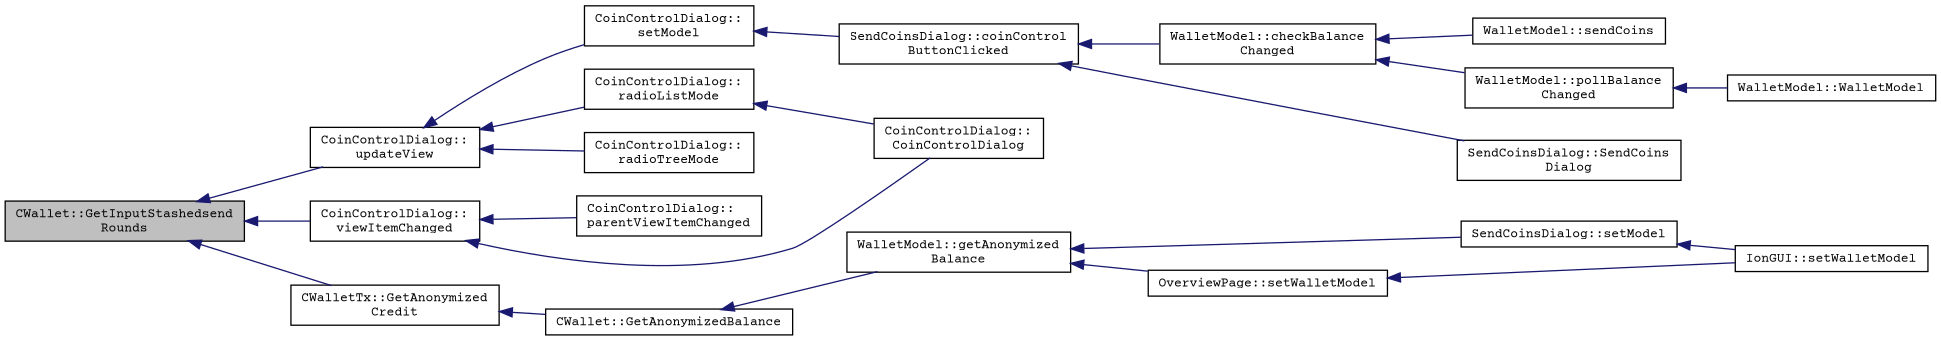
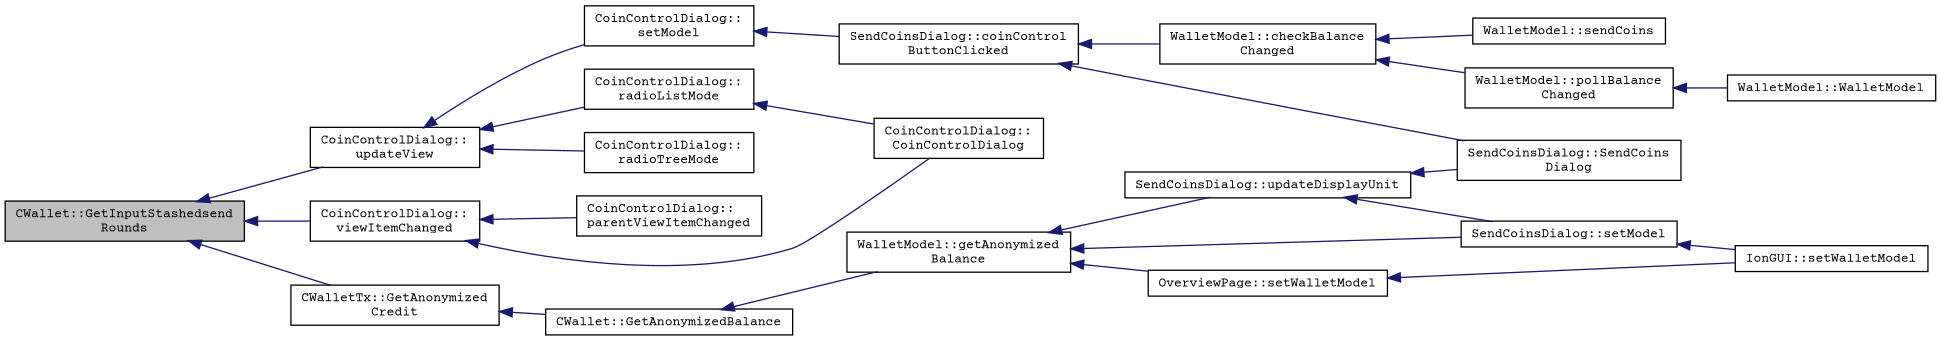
  digraph {
    fontname="Courier Prime"
    rankdir=LR
    node [color=black fillcolor=white fontname="Courier Prime" fontsize=10 shape=record style=filled]
    edge [color=midnightblue dir=back fontname="Courier Prime" fontsize=10 labelfontname=Helvetica labelfontsize=10 style=solid]
    n1 [fillcolor=grey75 fontcolor=black height=0.2 label="CWallet::GetInputStashedsend\lRounds" width=0.4]
    n2 [height=0.2 label="CoinControlDialog::\lviewItemChanged" width=0.4]
    n3 [height=0.2 label="CoinControlDialog::\lupdateView" width=0.4]
    n4 [height=0.2 label="CWalletTx::GetAnonymized\lCredit" width=0.4]
    n5 [height=0.2 label="CoinControlDialog::\lCoinControlDialog" width=0.4]
    n6 [height=0.2 label="CoinControlDialog::\lparentViewItemChanged" width=0.4]
    n7 [height=0.2 label="CoinControlDialog::\lsetModel" width=0.4]
    n8 [height=0.2 label="CoinControlDialog::\lradioTreeMode" width=0.4]
    n9 [height=0.2 label="CoinControlDialog::\lradioListMode" width=0.4]
    n10 [height=0.2 label="CWallet::GetAnonymizedBalance" width=0.4]
    n11 [height=0.2 label="SendCoinsDialog::coinControl\lButtonClicked" width=0.4]
    n12 [height=0.2 label="SendCoinsDialog::SendCoins\lDialog" width=0.4]
    n13 [height=0.2 label="WalletModel::checkBalance\lChanged" width=0.4]
    n14 [height=0.2 label="WalletModel::getAnonymized\lBalance" width=0.4]
    n15 [height=0.2 label="OverviewPage::setWalletModel" width=0.4]
    n16 [height=0.2 label="SendCoinsDialog::setModel" width=0.4]
+   n17 [height=0.2 label="SendCoinsDialog::updateDisplayUnit" width=0.4]
    n18 [height=0.2 label="IonGUI::setWalletModel" width=0.4]
    n19 [height=0.2 label="WalletModel::pollBalance\lChanged" width=0.4]
    n20 [height=0.2 label="WalletModel::sendCoins" width=0.4]
    n21 [height=0.2 label="WalletModel::WalletModel" width=0.4]
    n1 -> n2
    n1 -> n3
    n1 -> n4
    n2 -> n5
    n2 -> n6
    n3 -> n7
    n3 -> n8
    n3 -> n9
    n4 -> n10
    n7 -> n11
    n9 -> n5
    n10 -> n14
    n11 -> n12
    n11 -> n13
    n13 -> n19
    n13 -> n20
    n14 -> n15
    n14 -> n16
+   n14 -> n17
    n15 -> n18
    n16 -> n18
+   n17 -> n12
+   n17 -> n16
    n19 -> n21
  }
